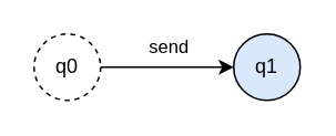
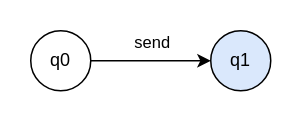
  <mxCell id="0" />
  <mxCell id="1" parent="0" />
  <mxCell id="2" style="edgeStyle=orthogonalEdgeStyle;rounded=0;orthogonalLoop=1;jettySize=auto;html=1;" edge="1" parent="1" source="4" target="5"><mxGeometry relative="1" as="geometry" /></mxCell>
  <mxCell id="3" value="send" style="edgeLabel;html=1;align=center;verticalAlign=middle;resizable=0;points=[];" vertex="1" connectable="0" parent="2"><mxGeometry y="1" relative="1" as="geometry"><mxPoint y="-12" as="offset" /></mxGeometry></mxCell>
- <mxCell id="4" value="q0" style="ellipse;whiteSpace=wrap;html=1;aspect=fixed;dashed=1;" vertex="1" parent="1"><mxGeometry x="20" y="20" width="40" height="40" as="geometry" /></mxCell>
+ <mxCell id="4" value="q0" style="ellipse;whiteSpace=wrap;html=1;aspect=fixed;" vertex="1" parent="1"><mxGeometry x="20" y="20" width="40" height="40" as="geometry" /></mxCell>
  <mxCell id="5" value="q1" style="ellipse;whiteSpace=wrap;html=1;aspect=fixed;fillColor=#dae8fc;" vertex="1" parent="1"><mxGeometry x="140" y="20" width="40" height="40" as="geometry" /></mxCell>
